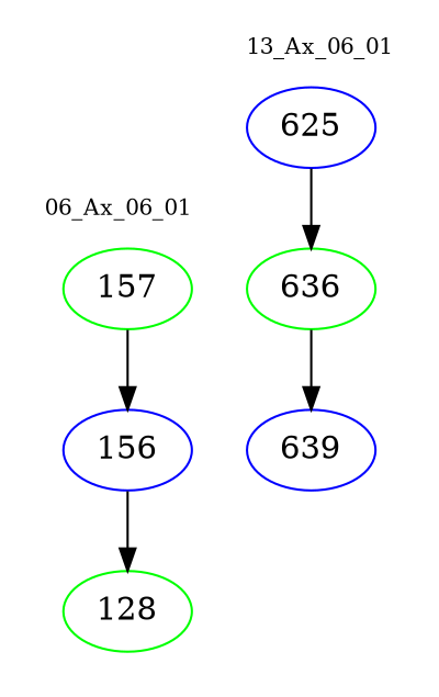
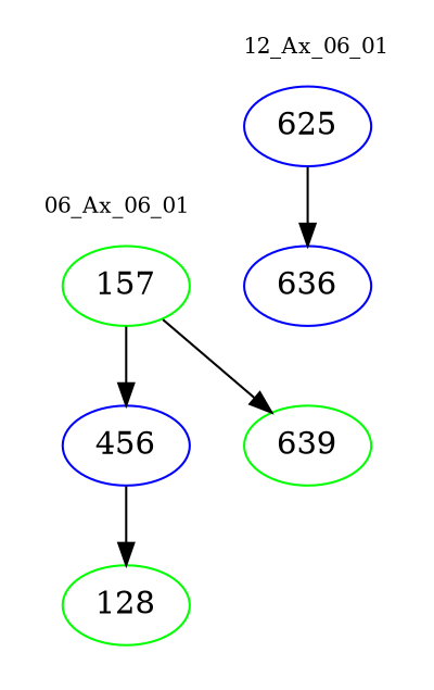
  digraph {
    node [color=green]
    edge [color=black]
    n1 [label=157]
-   n2 [color=blue label=156]
+   n2 [color=blue label=456]
    n3 [label=128]
    n4 [color=blue label=625]
-   n5 [label=636]
-   n6 [color=blue label=639]
+   n5 [color=blue label=636]
+   n6 [label=639]
    subgraph cluster_1 {
      color=white
      fontsize=10
      label="06_Ax_06_01"
      n1
      n2
      n3
    }
    subgraph cluster_2 {
      color=white
      fontsize=10
-     label="13_Ax_06_01"
+     label="12_Ax_06_01"
      n4
      n5
      n6
    }
    n1 -> n2
    n2 -> n3
    n4 -> n5
-   n5 -> n6
+   n1 -> n6
  }
